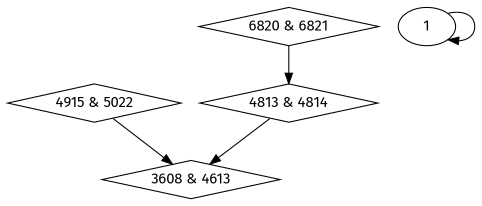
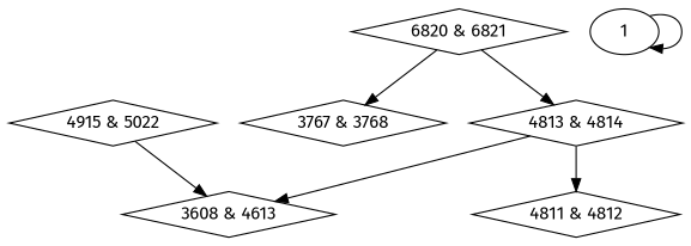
  digraph {
    fontname="Fira Sans"
    node [fontname="Fira Sans" shape=diamond]
    edge [fontname="Fira Sans"]
    n1 [label="3608 & 4613"]
    n2 [label="4915 & 5022"]
+   n3 [label="3767 & 3768"]
+   n4 [label="4811 & 4812"]
    n5 [label="4813 & 4814"]
    n6 [label="6820 & 6821"]
    n7 [label=1 shape=""]
    n2 -> n1
    n5 -> n1
+   n5 -> n4
+   n6 -> n3
    n6 -> n5
    n7 -> n7
  }
